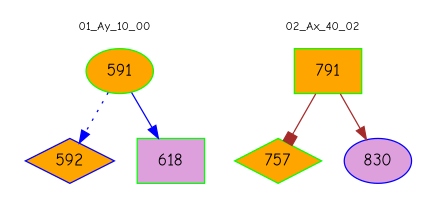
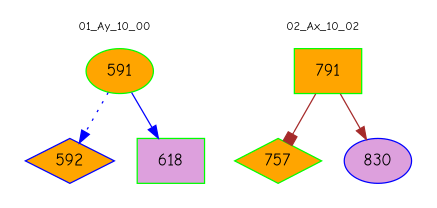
  digraph {
    fontname="Comic Neue"
    node [color=green fillcolor=orange fontname="Comic Neue" shape=ellipse style=filled]
    edge [arrowhead=normal color=blue fontname="Comic Neue" style=solid]
    n1 [label=591]
    n2 [color=blue label=592 shape=diamond]
    n3 [fillcolor=plum label=618 shape=box]
    n4 [label=791 shape=box]
    n5 [label=757 shape=diamond]
    n6 [color=blue fillcolor=plum label=830]
    subgraph cluster_1 {
      color=white
      fontsize=10
      label="01_Ay_10_00"
      n1
      n2
      n3
    }
    subgraph cluster_2 {
      color=white
      fontsize=10
-     label="02_Ax_40_02"
+     label="02_Ax_10_02"
      n4
      n5
      n6
    }
    n1 -> n2 [style=dotted]
    n1 -> n3
    n4 -> n5 [arrowhead=box color=brown]
    n4 -> n6 [color=brown]
  }
